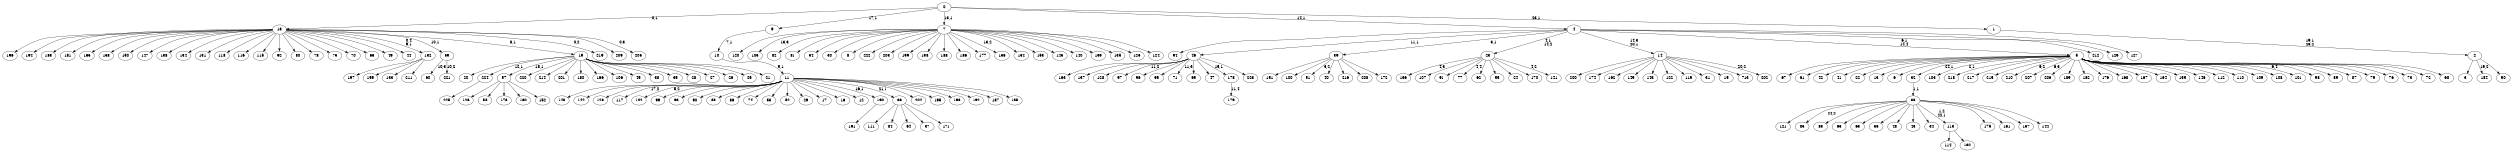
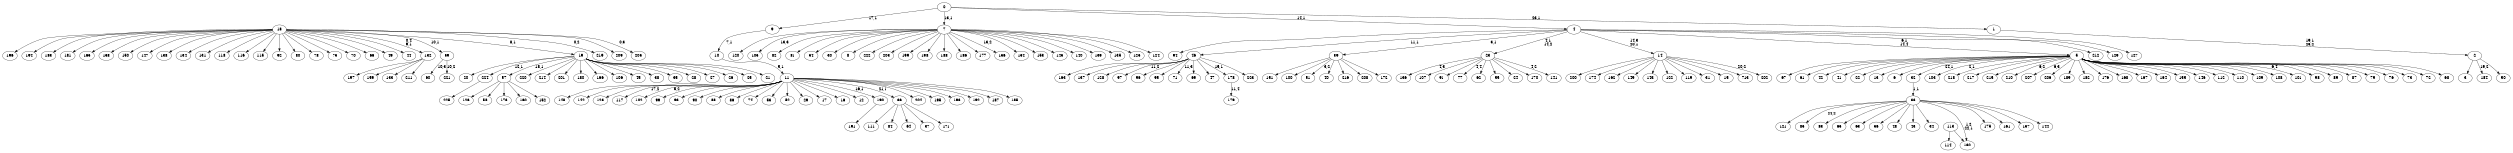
  digraph {
    224
    225
    190
    191
    178
    179
    132
    211
    197
    159
    133
    113
    130
    114
    59
    221
    60
    57
    173
    160
    152
    126
    58
    46
    223
    163
    137
    128
    97
    96
    95
    71
    69
    47
    39
    216
    208
    172
    151
    100
    51
    40
    36
    171
    111
    84
    64
    37
    33
    175
    161
    157
    144
    121
    85
    83
    65
    63
    56
    48
    43
    34
    32
    23
    170
    141
    136
    107
    91
    77
    62
    55
    24
    19
    220
    214
    201
    180
    166
    106
    45
    38
    35
    28
    27
    26
    25
    21
    20
    18
    219
    209
    205
    196
    194
    183
    181
    165
    158
    150
    147
    138
    134
    131
    118
    116
    115
    92
    80
    78
    75
    70
    66
    49
    44
    n116 [label=713]
    14
    202
    200
    174
    162
    149
    143
    122
    119
    31
    15
    11
    204
    195
    193
    192
    187
    185
    148
    142
    123
    117
    102
    99
    93
    90
    88
    86
    74
    53
    52
    29
    17
    16
    12
    10
    9
    7
    222
    203
    199
    198
    188
    186
    177
    156
    154
    153
    145
    140
    139
    135
    125
    124
    120
    105
    82
    81
    54
    30
    8
    5
    103
    218
    217
    215
    210
    207
    206
    189
    182
    176
    168
    167
    164
    155
    146
    112
    110
    109
    108
    101
    98
    89
    87
    79
    76
    73
    72
    68
    67
    61
    42
    41
    22
    13
    6
    4
    212
    129
    127
    94
    2
    184
    50
    3
    1
    0
    224 -> 225
    190 -> 191
    178 -> 179 [label="11,4"]
    132 -> 211
    132 -> 197
    132 -> 159
    132 -> 133
    113 -> 130
    113 -> 114
    59 -> 221 [label="10,2"]
    59 -> 60 [label="10,3"]
    57 -> 173
    57 -> 160
    57 -> 152
    57 -> 126
    57 -> 58
    46 -> 178 [label="15,1"]
    46 -> 223
    46 -> 163
    46 -> 137
    46 -> 128
    46 -> 97 [label="11,2"]
    46 -> 96
    46 -> 95
    46 -> 71 [label="11,3"]
    46 -> 69
    46 -> 47
    39 -> 216
    39 -> 208
    39 -> 172
    39 -> 151
    39 -> 100
    39 -> 51 [label="3,2"]
    39 -> 40
    36 -> 171
    36 -> 111
    36 -> 84
    36 -> 64
    36 -> 37
-   33 -> 113 [label="1,2\n22,1"]
+   33 -> 130 [label="1,2\n22,1"]
    33 -> 175
    33 -> 161
    33 -> 157
    33 -> 144
    33 -> 121
    33 -> 85 [label="24,2"]
    33 -> 83
    33 -> 65
    33 -> 63
    33 -> 56
    33 -> 48
    33 -> 43
    33 -> 34
    32 -> 33 [label="1,1"]
    23 -> 170
    23 -> 141 [label="4,2"]
    23 -> 136 [label="4,3"]
    23 -> 107
    23 -> 91
    23 -> 77 [label="4,4"]
    23 -> 62
    23 -> 55
    23 -> 24
    19 -> 224 [label="12,1"]
    19 -> 57 [label="18,1"]
    19 -> 220
    19 -> 214
    19 -> 201
    19 -> 180
    19 -> 166
    19 -> 106
    19 -> 45
    19 -> 38
    19 -> 35
    19 -> 28
    19 -> 27
    19 -> 26
    19 -> 25
    19 -> 21
    19 -> 20
    18 -> 132 [label="0,4\n9,1"]
    18 -> 59 [label="10,1"]
    18 -> 19 [label="8,1"]
    18 -> 219 [label="0,2"]
    18 -> 209
    18 -> 205 [label="0,3"]
    18 -> 196
    18 -> 194
    18 -> 183
    18 -> 181
    18 -> 165
    18 -> 158
    18 -> 150
    18 -> 147
    18 -> 138
    18 -> 134
    18 -> 131
    18 -> 118
    18 -> 116
    18 -> 115
    18 -> 92
    18 -> 80
    18 -> 78
    18 -> 75
    18 -> 70
    18 -> 66
    18 -> 49
    18 -> 44
    14 -> n116
    14 -> 202 [label="20,2"]
    14 -> 200
    14 -> 174
    14 -> 162
    14 -> 149
    14 -> 143
    14 -> 122
    14 -> 119
    14 -> 31
    14 -> 15
    11 -> 190 [label="16,1"]
    11 -> 36 [label="21,1"]
    11 -> 204
    11 -> 195
    11 -> 193
    11 -> 192
    11 -> 187
    11 -> 185
    11 -> 148
    11 -> 142
    11 -> 123
    11 -> 117 [label="17,2"]
    11 -> 102 [label="5,2"]
    11 -> 99
    11 -> 93
    11 -> 90
    11 -> 88
    11 -> 86
    11 -> 74
    11 -> 53
    11 -> 52
    11 -> 29
    11 -> 17
    11 -> 16
    11 -> 12
    10 -> 11 [label="5,1"]
    9 -> 10 [label="7,1"]
    7 -> 222
    7 -> 203
    7 -> 199
    7 -> 198
    7 -> 188
    7 -> 186
    7 -> 177
    7 -> 156 [label="13,2"]
    7 -> 154
    7 -> 153
    7 -> 145
    7 -> 140
    7 -> 139
    7 -> 135
    7 -> 125
    7 -> 124
    7 -> 120
    7 -> 105 [label="13,3"]
    7 -> 82
    7 -> 81
    7 -> 54
    7 -> 30
    7 -> 8
    5 -> 32 [label="24,1"]
    5 -> 103 [label="2,1"]
    5 -> 218
    5 -> 217
    5 -> 215
    5 -> 210 [label="6,2"]
    5 -> 207 [label="6,3"]
    5 -> 206
    5 -> 189
    5 -> 182
    5 -> 176
    5 -> 168
    5 -> 167
    5 -> 164
    5 -> 155
    5 -> 146
    5 -> 112
    5 -> 110
    5 -> 109
    5 -> 108
    5 -> 101 [label="6,4"]
    5 -> 98
    5 -> 89
    5 -> 87
    5 -> 79
    5 -> 76
    5 -> 73
    5 -> 72
    5 -> 68
    5 -> 67
    5 -> 61
    5 -> 42
    5 -> 41
    5 -> 22
    5 -> 13
    5 -> 6
    4 -> 46 [label="11,1"]
    4 -> 39 [label="3,1"]
    4 -> 23 [label="4,1\n14,2"]
    4 -> 14 [label="14,3\n20,1"]
    4 -> 5 [label="6,1\n14,4"]
    4 -> 212
    4 -> 129
    4 -> 127
    4 -> 94
    2 -> 184 [label="19,2"]
    2 -> 50
    2 -> 3
    1 -> 2 [label="19,1\n23,2"]
-   0 -> 18 [label="0,1"]
    0 -> 9 [label="17,1"]
    0 -> 7 [label="13,1"]
    0 -> 4 [label="14,1"]
    0 -> 1 [label="23,1"]
  }
